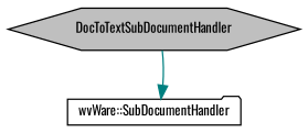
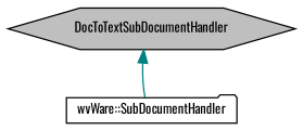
  digraph {
    fontname=Oswald
    node [color=black fontname=Oswald fontsize=10 style=filled]
    n1 [fillcolor=grey75 fontcolor=black height=0.2 label=DocToTextSubDocumentHandler shape=hexagon width=0.4]
    n2 [fillcolor=white height=0.2 label="wvWare::SubDocumentHandler" shape=folder width=0.4]
-   n2 -> n1 [color=teal dir=back fontname=Oswald fontsize=10 labelfontname=Helvetica labelfontsize=10 style=solid]
+   n1 -> n2 [color=teal dir=back fontname=Oswald fontsize=10 labelfontname=Helvetica labelfontsize=10 style=solid]
  }
